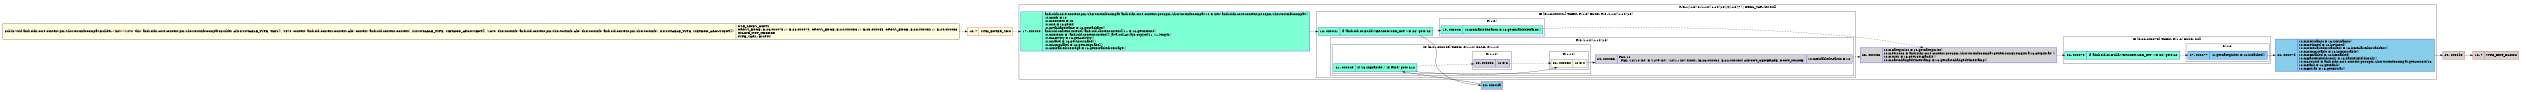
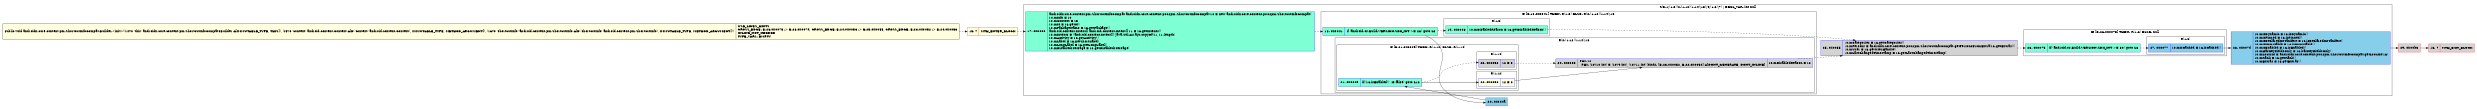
  digraph {
    rankdir=LR
    node [color=blue fillcolor=aquamarine shape=record style=filled]
    edge [style=dashed]
    n1 [label="{19\:\ 0x0043|r0.mDisabledReason = r6.getDisabledReason()\l}"]
    n2 [fillcolor=lightyellow label="{22\:\ 0x0050|r2 = 0\l}"]
    n3 [fillcolor=lightgrey label="{23\:\ 0x0052|r2 = 3\l}"]
    n4 [label="{21\:\ 0x004e|if (r6.isEnabled() != false) goto L12\l}"]
    n5 [fillcolor=lightgrey label="{24\:\ 0x0053|PHI: r2 \l  PHI: (r2v10 int) = (r2v9 int), (r2v11 int) binds: [B:23:0x0052, B:22:0x0050] A[DONT_GENERATE, DONT_INLINE]\l|r0.mDisabledReason = r2\l}"]
    n6 [label="{18\:\ 0x0041|if (android.os.Build.VERSION.SDK_INT \>= 28) goto L3\l}"]
-   n7 [fillcolor=skyblue label="{27\:\ 0x0077|r0.getCategories = r6.isCached()\l}"]
+   n7 [fillcolor=skyblue label="{27\:\ 0x0077|r0.mIsCached = r6.isCached()\l}"]
    n8 [label="{26\:\ 0x0075|if (android.os.Build.VERSION.SDK_INT \>= 30) goto L6\l}"]
    n9 [label="{17\:\ 0x0000|androidx.core.content.pm.ShortcutInfoCompat androidx.core.content.p002pm.ShortcutInfoCompat r0 = new androidx.core.content.p002pm.ShortcutInfoCompat()\lr4.mInfo = r0\lr0.mContext = r5\lr0.mId = r6.getId()\lr0.mPackageName = r6.getPackage()\landroid.content.Intent[] android.content.Intent[] r1 = r6.getIntents()\lr0.mIntents = (android.content.Intent[]) java.util.Arrays.copyOf(r1, r1.length)\lr0.mActivity = r6.getActivity()\lr0.mLabel = r6.getShortLabel()\lr0.mLongLabel = r6.getLongLabel()\lr0.mDisabledMessage = r6.getDisabledMessage()\l}"]
    n10 [fillcolor=lightgrey label="{25\:\ 0x0055|r0.mCategories = r6.getCategories()\lr0.mPersons = androidx.core.content.p002pm.ShortcutInfoCompat.getPersonsFromExtra(r6.getExtras())\lr0.mUser = r6.getUserHandle()\lr0.mLastChangedTimestamp = r6.getLastChangedTimestamp()\l}"]
    n11 [fillcolor=skyblue label="{28\:\ 0x007d|r0.mIsDynamic = r6.isDynamic()\lr0.mIsPinned = r6.isPinned()\lr0.mIsDeclaredInManifest = r6.isDeclaredInManifest()\lr0.mIsImmutable = r6.isImmutable()\lr0.mIsEnabled = r6.isEnabled()\lr0.mHasKeyFieldsOnly = r6.hasKeyFieldsOnly()\lr0.mLocusId = androidx.core.content.p002pm.ShortcutInfoCompat.getLocusId(r6)\lr0.mRank = r6.getRank()\lr0.mExtras = r6.getExtras()\l}"]
    n12 [color=red fillcolor=skyblue label="{20\:\ 0x004a}"]
    n13 [color=red fillcolor=lightgrey label="{29\:\ 0x00b3}"]
    n14 [color=red fillcolor=lightgrey label="{16\:\ ?|MTH_EXIT_BLOCK\l}"]
-   n15 [color=red fillcolor=lightyellow label="{15\:\ ?|MTH_ENTER_SDK\l}"]
+   n15 [color=red fillcolor=lightyellow label="{15\:\ ?|MTH_ENTER_BLOCK\l}"]
    n16 [fillcolor=lightyellow label="{public void androidx.core.content.pm.ShortcutInfoCompat.Builder.\<init\>((r4v0 'this' androidx.core.content.pm.ShortcutInfoCompat$Builder A[IMMUTABLE_TYPE, THIS]), (r5v0 'context' android.content.Context A[D('context' android.content.Context), IMMUTABLE_TYPE, METHOD_ARGUMENT]), (r6v0 'shortcutInfo' android.content.pm.ShortcutInfo A[D('shortcutInfo' android.content.pm.ShortcutInfo), IMMUTABLE_TYPE, METHOD_ARGUMENT]))  | USE_LINES_HINTS\lCROSS_EDGE: B:26:0x0075 \-\> B:28:0x007d, CROSS_EDGE: B:24:0x0053 \-\> B:25:0x0055, CROSS_EDGE: B:23:0x0052 \-\> B:24:0x0053\lINLINE_NOT_NEEDED\lTYPE_VARS: EMPTY\l}" color=""]
    subgraph cluster_1 {
      label="R(5:1|(1:3)(2:(1:12)(1:14)|13)|4|(1:6)|7) | DECL_VAR: int null\l"
      n9
      n10
      n11
      subgraph cluster_2 {
        label="IF [B:18:0x0041] THEN: R(1:3) ELSE: R(2:(1:12)(1:14)|13)"
        n6
        subgraph cluster_3 {
          label="R(1:3)"
          n1
        }
        subgraph cluster_4 {
          label="R(2:(1:12)(1:14)|13)"
          n5
          subgraph cluster_5 {
            label="IF [B:21:0x004e] THEN: R(1:12) ELSE: R(1:14)"
            n4
            subgraph cluster_6 {
              label="R(1:12)"
              n2
            }
            subgraph cluster_7 {
              label="R(1:14)"
              n3
            }
          }
        }
      }
      subgraph cluster_8 {
        label="IF [B:26:0x0075] THEN: R(1:6) ELSE: null"
        n8
        subgraph cluster_9 {
          label="R(1:6)"
          n7
        }
      }
    }
    n1 -> n10
    n2 -> n5 [style=solid]
-   n3 -> n2
+   n3 -> n5
    n4 -> n2 [style=solid]
    n4 -> n3
    n5 -> n10
    n6 -> n1
    n6 -> n12 [style=solid]
    n7 -> n11 [style=solid]
    n8 -> n7
    n9 -> n6
    n10 -> n8
    n11 -> n13 [style=solid]
    n12 -> n4 [style=solid]
    n13 -> n14 [style=solid]
    n15 -> n9
    n16 -> n15
  }
